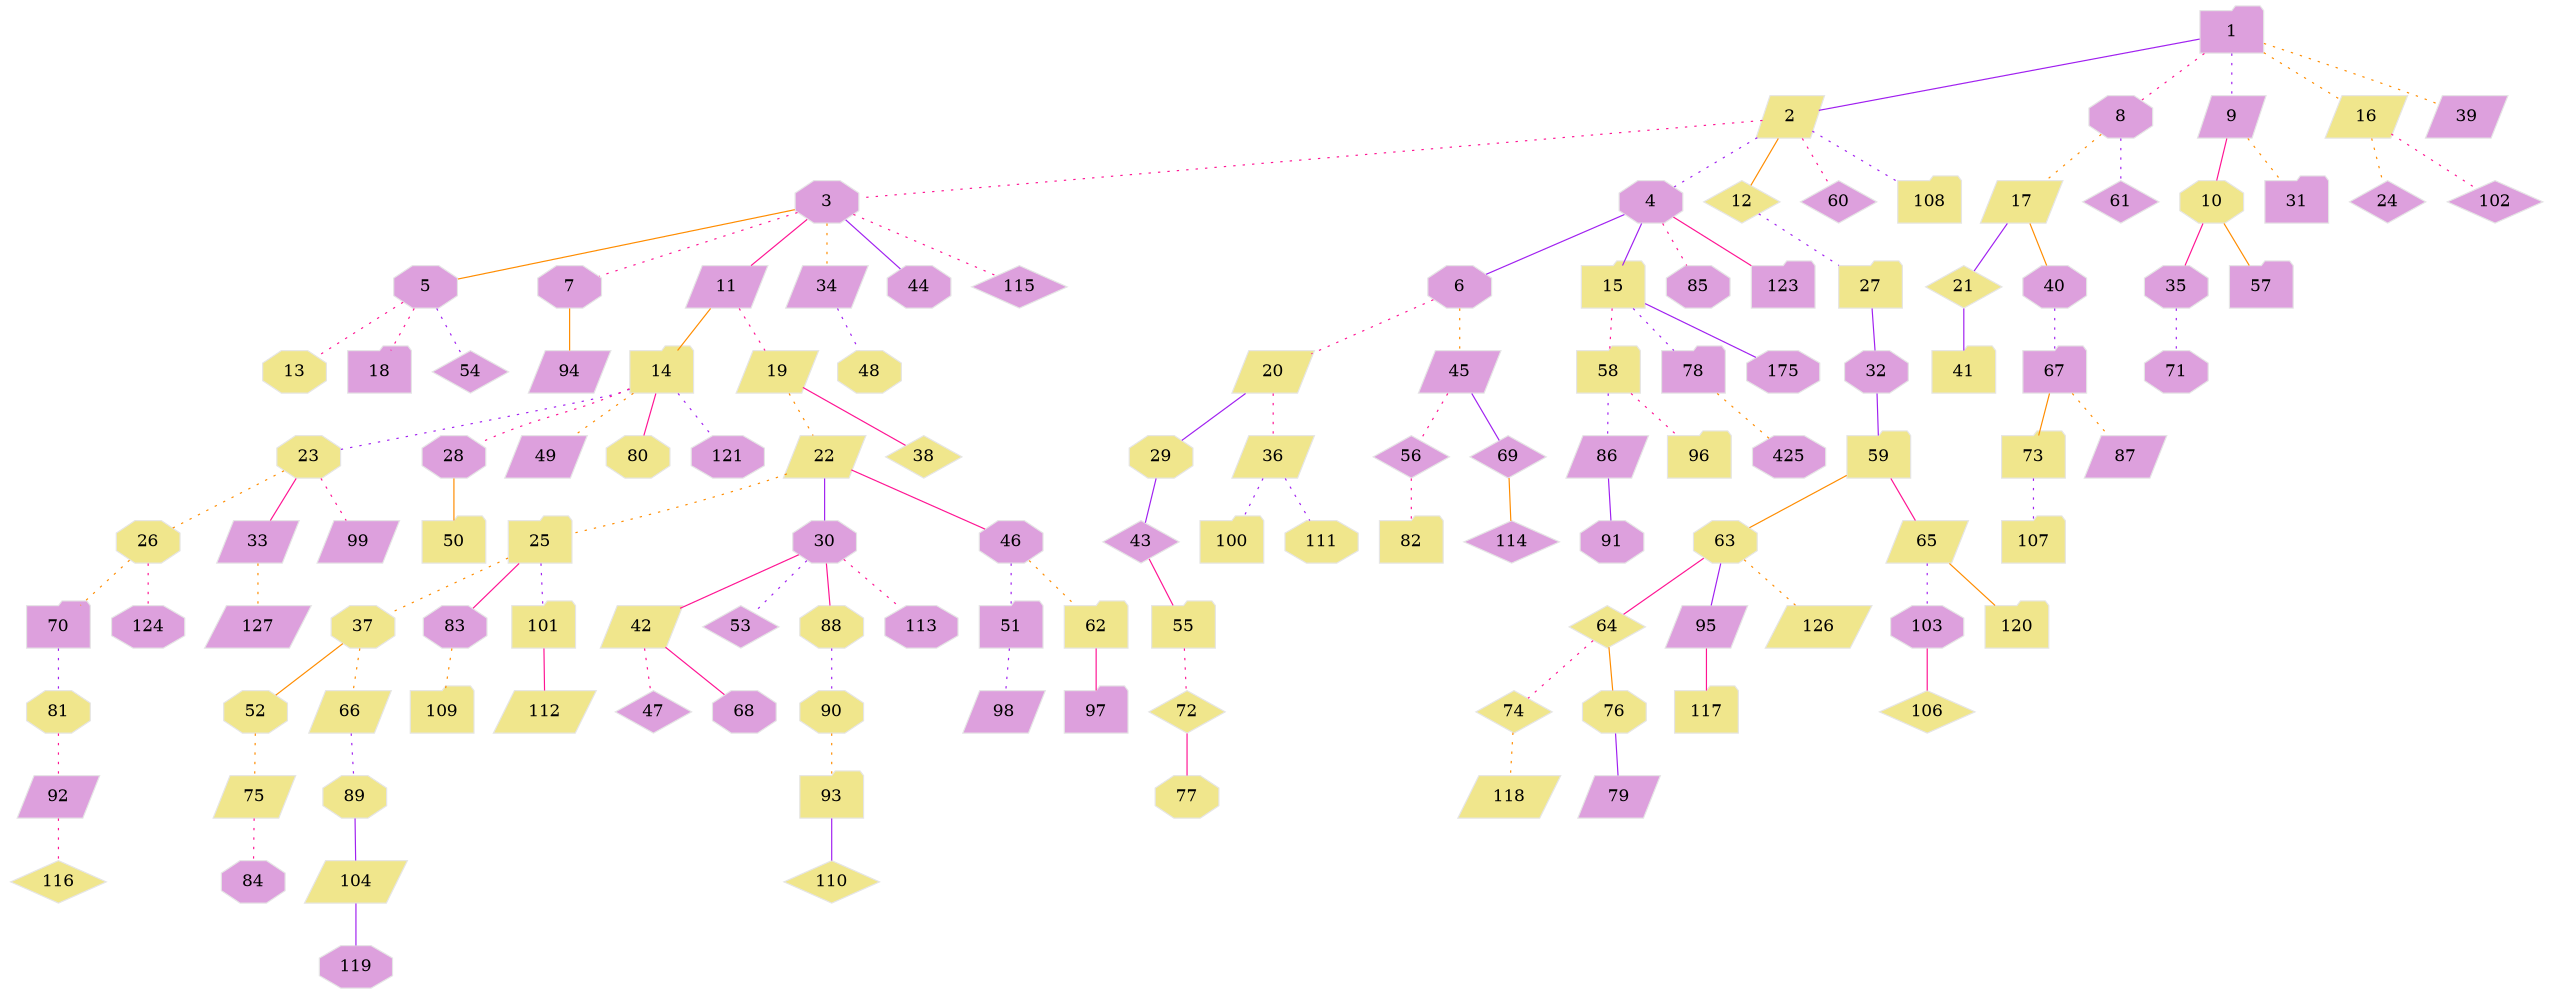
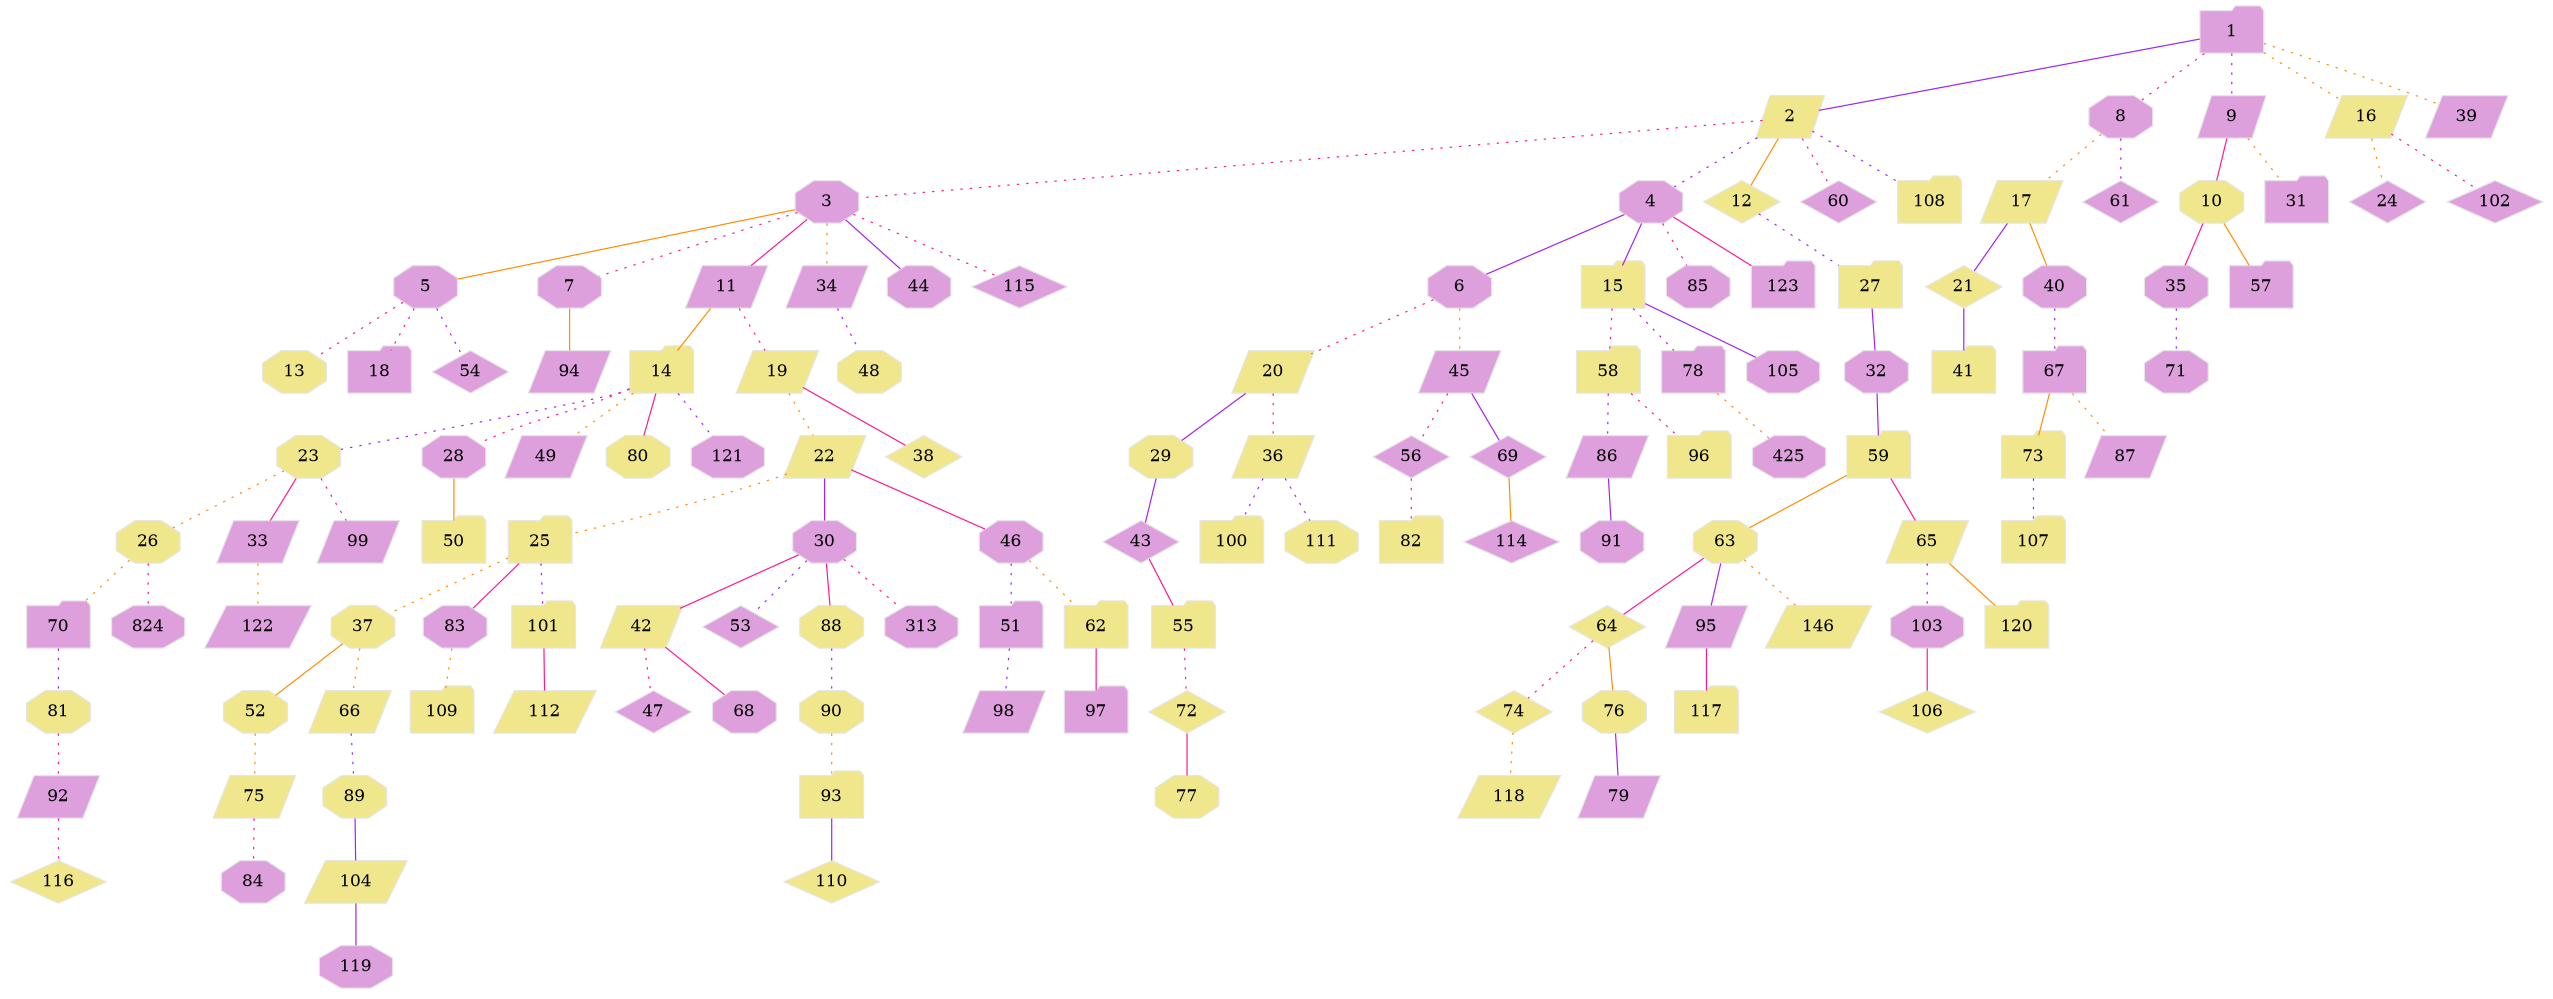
  graph {
    node [color=gray90 fillcolor=plum shape=octagon style=filled]
    edge [color=deeppink style=dotted]
    1 [shape=folder]
    2 [fillcolor=khaki shape=parallelogram]
    8
    9 [shape=parallelogram]
    16 [fillcolor=khaki shape=parallelogram]
    39 [shape=parallelogram]
    3
    4
    12 [fillcolor=khaki shape=diamond]
    60 [shape=diamond]
    108 [fillcolor=khaki shape=folder]
    17 [fillcolor=khaki shape=parallelogram]
    61 [shape=diamond]
    10 [fillcolor=khaki]
    31 [shape=folder]
    24 [shape=diamond]
    102 [shape=diamond]
    5
    7
    11 [shape=parallelogram]
    34 [shape=parallelogram]
    44
    115 [shape=diamond]
    6
    15 [fillcolor=khaki shape=folder]
    85
    123 [shape=folder]
    27 [fillcolor=khaki shape=folder]
    13 [fillcolor=khaki]
    18 [shape=folder]
    54 [shape=diamond]
    94 [shape=parallelogram]
    14 [fillcolor=khaki shape=folder]
    19 [fillcolor=khaki shape=parallelogram]
    48 [fillcolor=khaki]
    20 [fillcolor=khaki shape=parallelogram]
    45 [shape=parallelogram]
    58 [fillcolor=khaki shape=folder]
    78 [shape=folder]
-   105 [label=175]
+   105
    29 [fillcolor=khaki]
    36 [fillcolor=khaki shape=parallelogram]
    56 [shape=diamond]
    69 [shape=diamond]
    21 [fillcolor=khaki shape=diamond]
    40
    35
    57 [shape=folder]
    71
    23 [fillcolor=khaki]
    28
    49 [shape=parallelogram]
    80 [fillcolor=khaki]
    121
    22 [fillcolor=khaki shape=parallelogram]
    38 [fillcolor=khaki shape=diamond]
    32
    26 [fillcolor=khaki]
    33 [shape=parallelogram]
    99 [shape=parallelogram]
    50 [fillcolor=khaki shape=folder]
    86 [shape=parallelogram]
    96 [fillcolor=khaki shape=folder]
    n64 [label=425]
    41 [fillcolor=khaki shape=folder]
    67 [shape=folder]
    25 [fillcolor=khaki shape=folder]
    30
    46
    43 [shape=diamond]
    100 [fillcolor=khaki shape=folder]
    111 [fillcolor=khaki]
    37 [fillcolor=khaki]
    83
    101 [fillcolor=khaki shape=folder]
    42 [fillcolor=khaki shape=parallelogram]
    53 [shape=diamond]
    88 [fillcolor=khaki]
-   113
+   113 [label=313]
    70 [shape=folder]
-   124
-   122 [shape=parallelogram label=127]
+   124 [label=824]
+   122 [shape=parallelogram]
    52 [fillcolor=khaki]
    66 [fillcolor=khaki shape=parallelogram]
    109 [fillcolor=khaki shape=folder]
    112 [fillcolor=khaki shape=parallelogram]
    81 [fillcolor=khaki]
    59 [fillcolor=khaki shape=folder]
    55 [fillcolor=khaki shape=folder]
    47 [shape=diamond]
    68
    90 [fillcolor=khaki]
    63 [fillcolor=khaki]
    65 [fillcolor=khaki shape=parallelogram]
    75 [fillcolor=khaki shape=parallelogram]
    89 [fillcolor=khaki]
    51 [shape=folder]
    62 [fillcolor=khaki shape=folder]
    73 [fillcolor=khaki shape=folder]
    87 [shape=parallelogram]
    72 [fillcolor=khaki shape=diamond]
    82 [fillcolor=khaki shape=folder]
    114 [shape=diamond]
    98 [shape=parallelogram]
    97 [shape=folder]
    84
    77 [fillcolor=khaki]
    91
    64 [fillcolor=khaki shape=diamond]
    95 [shape=parallelogram]
-   126 [fillcolor=khaki shape=parallelogram]
+   126 [fillcolor=khaki shape=parallelogram label=146]
    103
    120 [fillcolor=khaki shape=folder]
    74 [fillcolor=khaki shape=diamond]
    76 [fillcolor=khaki]
    117 [fillcolor=khaki shape=folder]
    118 [fillcolor=khaki shape=parallelogram]
    79 [shape=parallelogram]
    106 [fillcolor=khaki shape=diamond]
    104 [fillcolor=khaki shape=parallelogram]
    107 [fillcolor=khaki shape=folder]
    92 [shape=parallelogram]
    116 [fillcolor=khaki shape=diamond]
    93 [fillcolor=khaki shape=folder]
    119
    110 [fillcolor=khaki shape=diamond]
    1 -- 2 [color=purple style=solid]
    1 -- 8
    1 -- 9 [color=purple]
    1 -- 16 [color=darkorange]
    1 -- 39 [color=darkorange]
    2 -- 3
    2 -- 4 [color=purple]
    2 -- 12 [color=darkorange style=solid]
    2 -- 60
    2 -- 108 [color=purple]
    8 -- 17 [color=darkorange]
    8 -- 61 [color=purple]
    9 -- 10 [style=solid]
    9 -- 31 [color=darkorange]
    16 -- 24 [color=darkorange]
    16 -- 102
    3 -- 5 [color=darkorange style=solid]
    3 -- 7
    3 -- 11 [style=solid]
    3 -- 34 [color=darkorange]
    3 -- 44 [color=purple style=solid]
    3 -- 115
    4 -- 6 [color=purple style=solid]
    4 -- 15 [color=purple style=solid]
    4 -- 85
    4 -- 123 [style=solid]
    12 -- 27 [color=purple]
    17 -- 21 [color=purple style=solid]
    17 -- 40 [color=darkorange style=solid]
    10 -- 35 [style=solid]
    10 -- 57 [color=darkorange style=solid]
    5 -- 13
    5 -- 18
    5 -- 54 [color=purple]
    7 -- 94 [color=darkorange style=solid]
    11 -- 14 [color=darkorange style=solid]
    11 -- 19
    34 -- 48 [color=purple]
    6 -- 20
    6 -- 45 [color=darkorange]
    15 -- 58
    15 -- 78 [color=purple]
    15 -- 105 [color=purple style=solid]
    27 -- 32 [color=purple style=solid]
    14 -- 23 [color=purple]
    14 -- 28
    14 -- 49 [color=darkorange]
    14 -- 80 [style=solid]
    14 -- 121 [color=purple]
    19 -- 22 [color=darkorange]
    19 -- 38 [style=solid]
    20 -- 29 [color=purple style=solid]
    20 -- 36
    45 -- 56
    45 -- 69 [color=purple style=solid]
    58 -- 86 [color=purple]
    58 -- 96
    78 -- n64 [color=darkorange]
    29 -- 43 [color=purple style=solid]
    36 -- 100 [color=purple]
    36 -- 111 [color=purple]
    56 -- 82
    69 -- 114 [color=darkorange style=solid]
    21 -- 41 [color=purple style=solid]
    40 -- 67 [color=purple]
    35 -- 71 [color=purple]
    23 -- 26 [color=darkorange]
    23 -- 33 [style=solid]
    23 -- 99
    28 -- 50 [color=darkorange style=solid]
    22 -- 25 [color=darkorange]
    22 -- 30 [color=purple style=solid]
    22 -- 46 [style=solid]
    32 -- 59 [color=purple style=solid]
    26 -- 70 [color=darkorange]
    26 -- 124
    33 -- 122 [color=darkorange]
    86 -- 91 [color=purple style=solid]
    67 -- 73 [color=darkorange style=solid]
    67 -- 87 [color=darkorange]
    25 -- 37 [color=darkorange]
    25 -- 83 [style=solid]
    25 -- 101 [color=purple]
    30 -- 42 [style=solid]
    30 -- 53 [color=purple]
    30 -- 88 [style=solid]
    30 -- 113
    46 -- 51 [color=purple]
    46 -- 62 [color=darkorange]
    43 -- 55 [style=solid]
    37 -- 52 [color=darkorange style=solid]
    37 -- 66 [color=darkorange]
    83 -- 109 [color=darkorange]
    101 -- 112 [style=solid]
    42 -- 47
    42 -- 68 [style=solid]
    88 -- 90 [color=purple]
    70 -- 81 [color=purple]
    52 -- 75 [color=darkorange]
    66 -- 89 [color=purple]
    81 -- 92
    59 -- 63 [color=darkorange style=solid]
    59 -- 65 [style=solid]
    55 -- 72
    90 -- 93 [color=darkorange]
    63 -- 64 [style=solid]
    63 -- 95 [color=purple style=solid]
    63 -- 126 [color=darkorange]
    65 -- 103 [color=purple]
    65 -- 120 [color=darkorange style=solid]
    75 -- 84
    89 -- 104 [color=purple style=solid]
    51 -- 98 [color=purple]
    62 -- 97 [style=solid]
    73 -- 107 [color=purple]
    72 -- 77 [style=solid]
    64 -- 74
    64 -- 76 [color=darkorange style=solid]
    95 -- 117 [style=solid]
    103 -- 106 [style=solid]
    74 -- 118 [color=darkorange]
    76 -- 79 [color=purple style=solid]
    104 -- 119 [color=purple style=solid]
    92 -- 116
    93 -- 110 [color=purple style=solid]
  }
